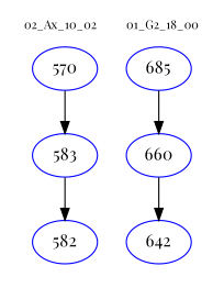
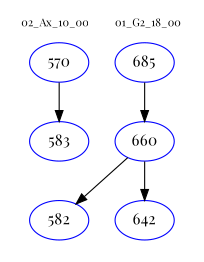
  digraph {
    fontname="Playfair Display"
    node [color=blue fontname="Playfair Display"]
    edge [color=black fontname="Playfair Display"]
    n1 [label=570]
    n2 [label=583]
    n3 [label=582]
    n4 [label=685]
    n5 [label=660]
    n6 [label=642]
    subgraph cluster_1 {
      color=white
      fontsize=10
-     label="02_Ax_10_02"
+     label="02_Ax_10_00"
      n1
      n2
      n3
    }
    subgraph cluster_2 {
      color=white
      fontsize=10
      label="01_G2_18_00"
      n4
      n5
      n6
    }
    n1 -> n2
-   n2 -> n3
+   n5 -> n3
    n4 -> n5
    n5 -> n6
  }
